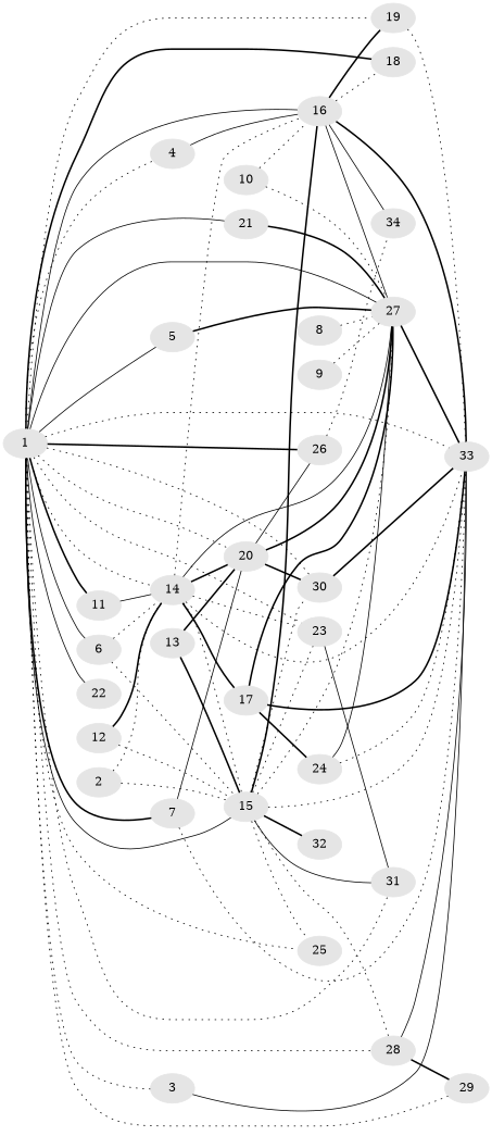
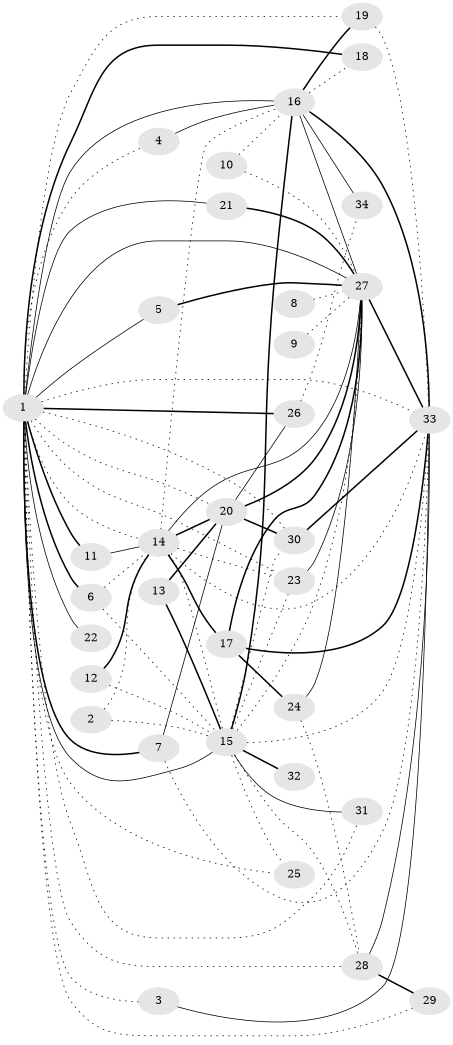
  graph {
    rankdir=LR
    node [color=gray90 style=filled]
    edge [style=dotted weight=1.0]
    1
    3
    4
    5
    6
    7
    11
    14
    15
    16
    18
    19
    20
    21
    22
    23
    25
    26
    27
    28
    29
    30
    31
    33
    17
    32
    34
    2
    8
    9
    10
    12
    13
    24
    1 -- 3
    1 -- 4
    1 -- 5 [style=solid]
-   1 -- 6 [style=solid]
+   1 -- 6 [style=bold]
    1 -- 7 [style=bold weight=2.0]
    1 -- 11 [style=bold]
    1 -- 14 [weight=5.0]
    1 -- 15 [style=solid weight=4.0]
    1 -- 16 [style=solid weight=4.0]
    1 -- 18 [style=bold weight=2.0]
    1 -- 19 [weight=3.0]
    1 -- 20
    1 -- 21 [style=solid]
    1 -- 22 [style=solid weight=2.0]
    1 -- 23
    1 -- 25
    1 -- 26 [style=bold weight=2.0]
    1 -- 27 [style=solid weight=9.0]
    1 -- 28 [weight=3.0]
    1 -- 29
    1 -- 30
    1 -- 31
    1 -- 33 [weight=5.0]
    3 -- 33 [style=solid]
    4 -- 16 [style=solid]
    5 -- 27 [style=bold]
    6 -- 14
    6 -- 15
    7 -- 20 [style=solid]
    7 -- 33 [weight=2.0]
    11 -- 14 [style=solid]
    14 -- 15
    14 -- 16
    14 -- 20 [style=bold weight=2.0]
    14 -- 23
    14 -- 27 [style=solid weight=2.0]
    14 -- 33
    14 -- 17 [style=bold weight=2.0]
    15 -- 16 [style=bold]
    15 -- 23
    15 -- 25
    15 -- 27 [weight=2.0]
    15 -- 28
    15 -- 30
    15 -- 31 [style=solid]
    15 -- 33
    15 -- 32 [style=bold weight=3.0]
    16 -- 18
    16 -- 19 [style=bold weight=2.0]
    16 -- 27 [style=solid weight=2.0]
    16 -- 33 [style=bold]
    16 -- 34 [style=solid]
    19 -- 33
    20 -- 26 [style=solid]
    20 -- 27 [style=bold]
    20 -- 30 [style=bold]
    21 -- 27 [style=bold]
-   23 -- 31 [style=solid]
+   23 -- 27 [style=solid]
    26 -- 34
    27 -- 33 [style=bold weight=2.0]
    28 -- 29 [style=bold]
    28 -- 33 [style=solid]
    30 -- 33 [style=bold]
    17 -- 27 [style=bold weight=2.0]
    17 -- 33 [style=bold]
    17 -- 24 [style=bold]
    2 -- 14
    2 -- 15
    8 -- 27 [weight=2.0]
    9 -- 27
    10 -- 16
    10 -- 27
    12 -- 14 [style=bold weight=2.0]
    12 -- 15
    13 -- 15 [style=bold]
    13 -- 20 [style=bold]
    24 -- 27 [style=solid]
-   24 -- 33
+   24 -- 28
  }
